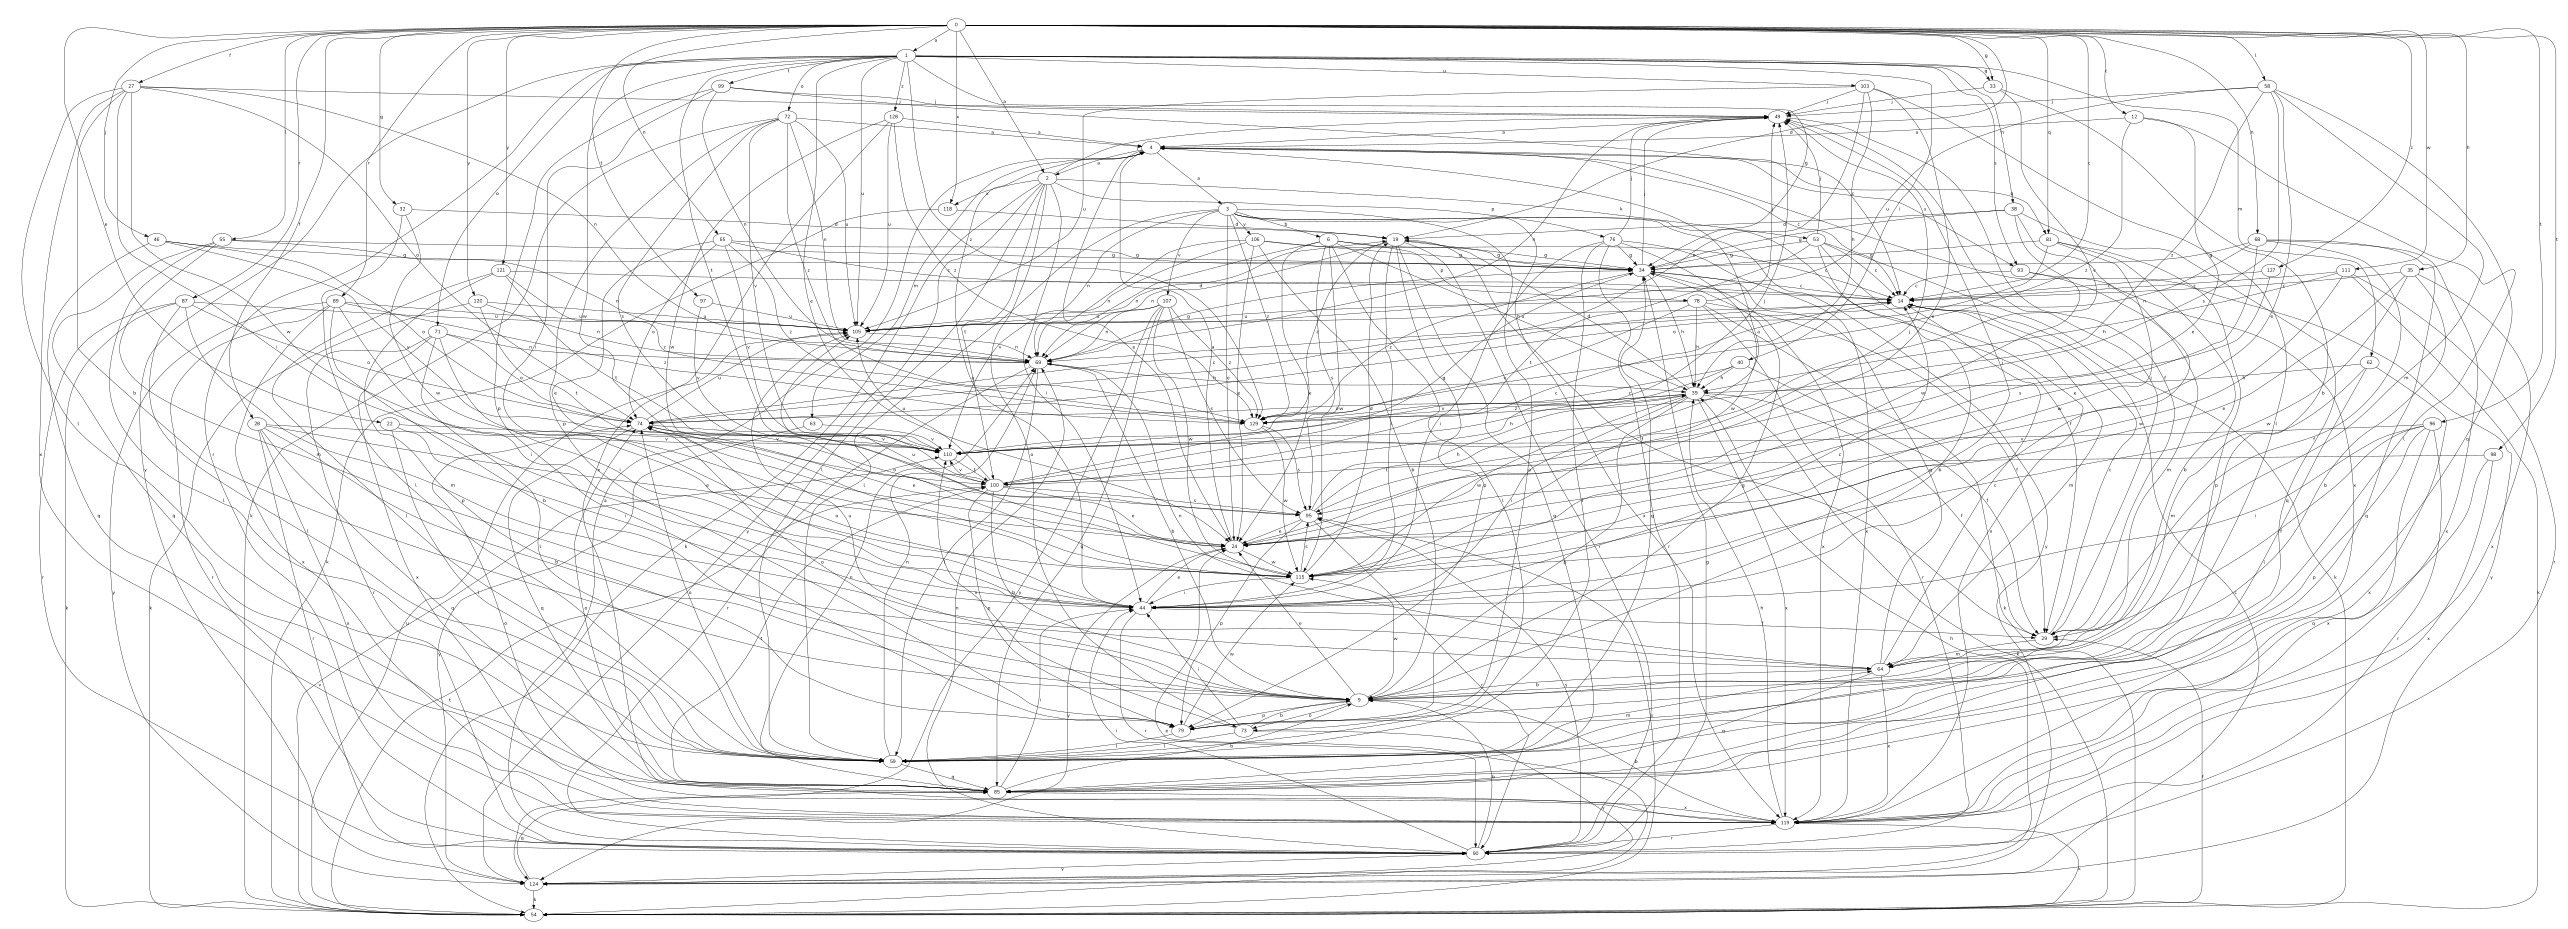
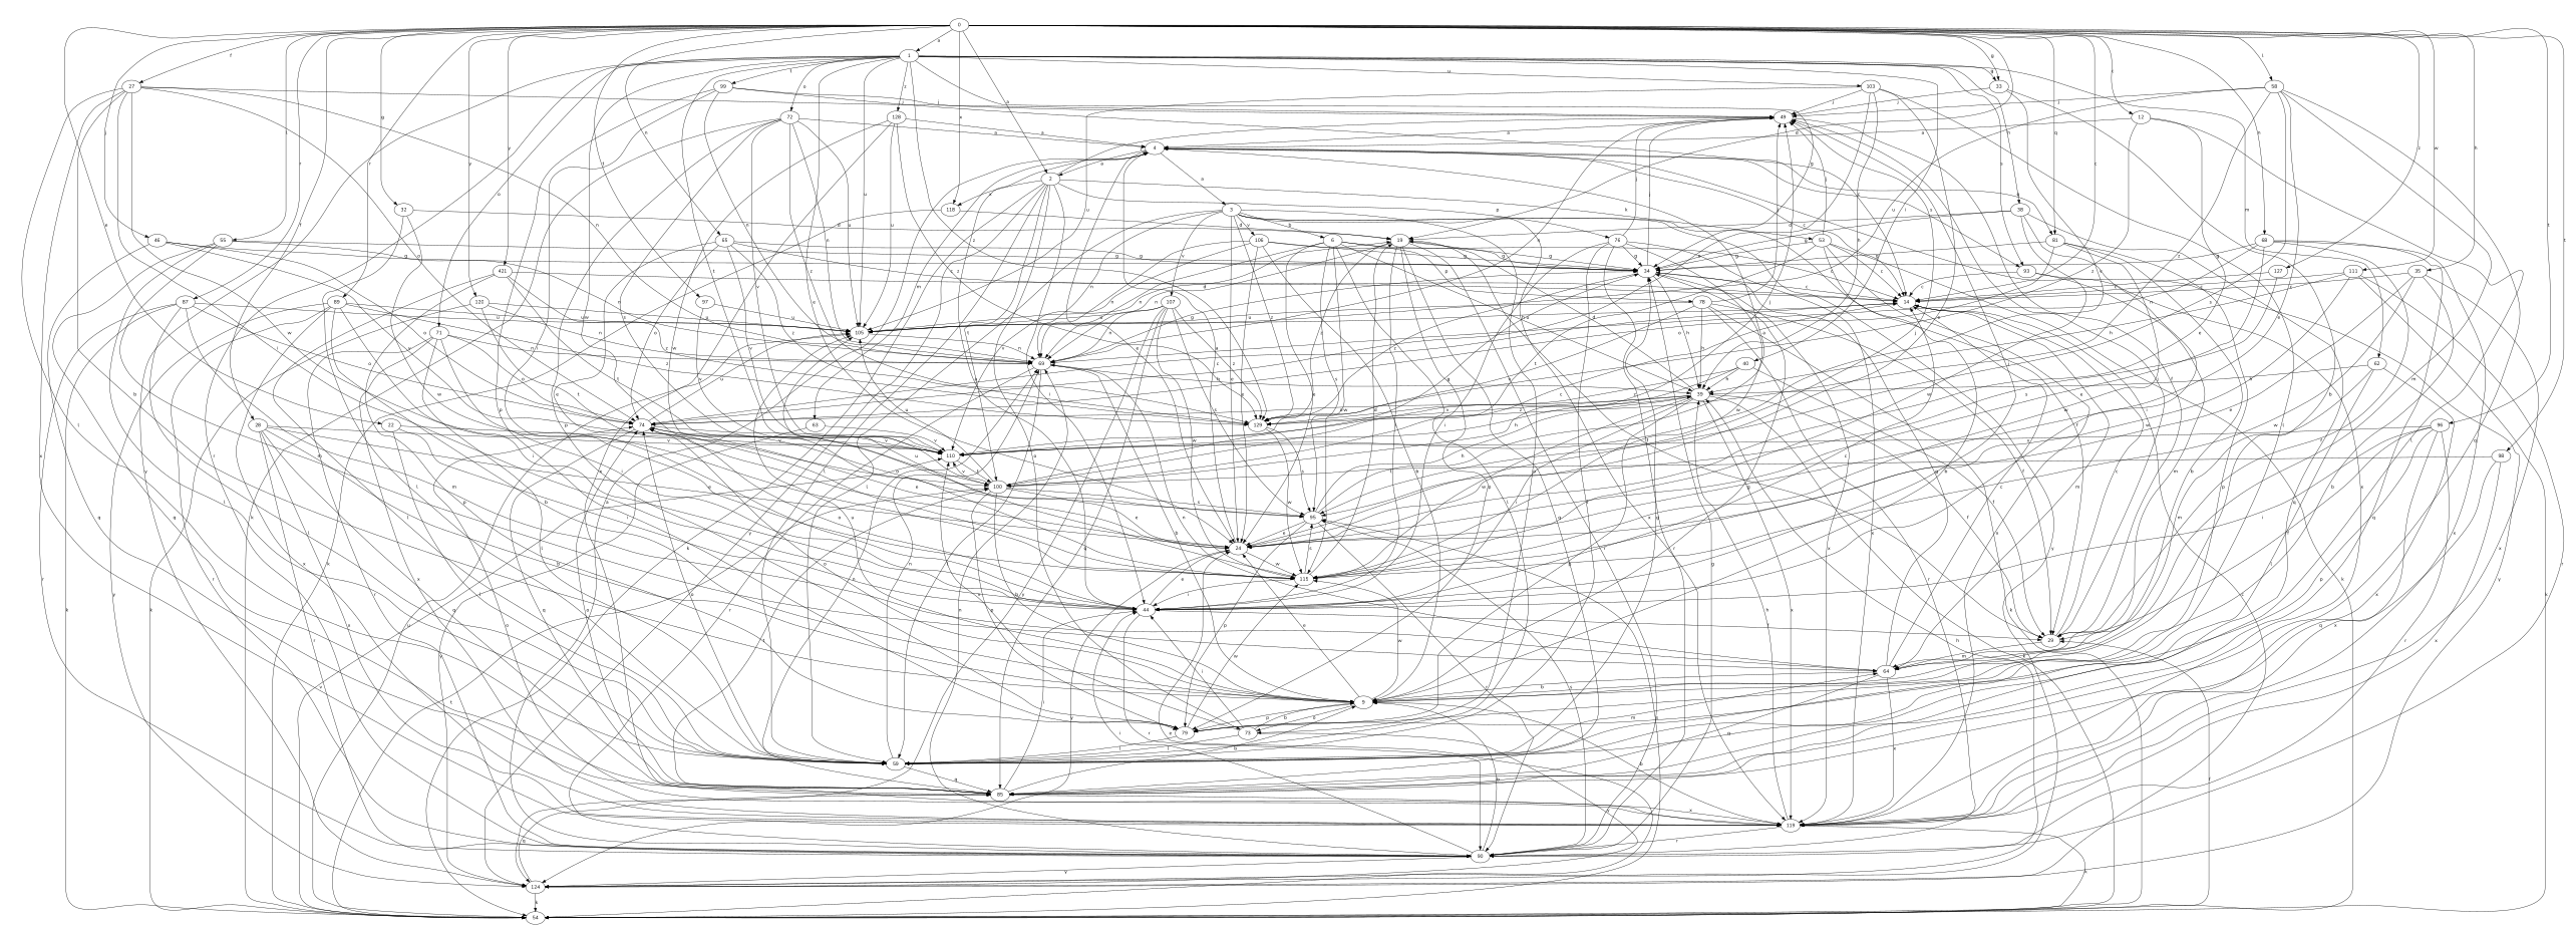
  strict digraph {
    fontname=Nunito
    node [fontname=Nunito]
    edge [fontname=Nunito]
    0
    1
    2
    12
    14
    19
    22
    27
    28
    32
    33
    35
    46
    55
    58
    65
    68
    81
    87
    89
    96
    97
    98
    111
    118
    120
-   121
+   121 [label=421]
    127
    24
    34
    38
    40
    62
    71
    72
    90
    93
    99
    100
    103
    105
    115
    124
    128
    129
    44
    49
    53
    54
    59
    73
    76
    4
    64
    29
    69
    79
    85
    110
    119
    9
    74
    95
    39
    3
    6
    106
    107
    78
    63
    0 -> 1 [label=a]
    0 -> 2 [label=a]
    0 -> 12 [label=c]
    0 -> 14 [label=c]
    0 -> 19 [label=d]
    0 -> 22 [label=e]
    0 -> 27 [label=f]
    0 -> 28 [label=f]
    0 -> 32 [label=g]
    0 -> 33 [label=g]
    0 -> 35 [label=h]
    0 -> 46 [label=j]
    0 -> 55 [label=l]
    0 -> 58 [label=l]
    0 -> 65 [label=n]
    0 -> 68 [label=n]
    0 -> 81 [label=q]
    0 -> 87 [label=r]
    0 -> 89 [label=r]
    0 -> 96 [label=t]
    0 -> 97 [label=t]
    0 -> 98 [label=t]
    0 -> 111 [label=w]
    0 -> 118 [label=x]
    0 -> 120 [label=y]
    0 -> 121 [label=y]
    0 -> 127 [label=z]
    1 -> 33 [label=g]
    1 -> 24 [label=e]
    1 -> 34 [label=g]
    1 -> 38 [label=h]
    1 -> 40 [label=i]
    1 -> 62 [label=m]
    1 -> 71 [label=o]
    1 -> 72 [label=o]
    1 -> 90 [label=r]
    1 -> 93 [label=s]
    1 -> 99 [label=t]
    1 -> 100 [label=t]
    1 -> 103 [label=u]
    1 -> 105 [label=u]
    1 -> 115 [label=w]
    1 -> 124 [label=y]
    1 -> 128 [label=z]
    1 -> 129 [label=z]
    2 -> 118 [label=x]
    2 -> 100 [label=t]
    2 -> 124 [label=y]
    2 -> 44 [label=i]
    2 -> 49 [label=j]
    2 -> 53 [label=k]
    2 -> 54 [label=k]
    2 -> 59 [label=l]
    2 -> 73 [label=o]
    2 -> 76 [label=p]
    12 -> 24 [label=e]
    12 -> 129 [label=z]
    12 -> 59 [label=l]
    12 -> 4 [label=a]
    14 -> 105 [label=u]
    14 -> 64 [label=m]
    19 -> 34 [label=g]
    19 -> 90 [label=r]
    19 -> 129 [label=z]
    19 -> 44 [label=i]
    19 -> 29 [label=f]
    19 -> 69 [label=n]
    19 -> 79 [label=p]
    19 -> 85 [label=q]
    22 -> 44 [label=i]
    22 -> 59 [label=l]
    22 -> 110 [label=v]
    27 -> 115 [label=w]
    27 -> 44 [label=i]
    27 -> 49 [label=j]
    27 -> 59 [label=l]
    27 -> 69 [label=n]
    27 -> 119 [label=x]
    27 -> 9 [label=b]
    27 -> 74 [label=o]
    28 -> 24 [label=e]
    28 -> 90 [label=r]
    28 -> 85 [label=q]
    28 -> 110 [label=v]
    28 -> 119 [label=x]
    28 -> 9 [label=b]
    32 -> 19 [label=d]
    32 -> 115 [label=w]
    32 -> 59 [label=l]
    33 -> 49 [label=j]
    33 -> 110 [label=v]
    33 -> 9 [label=b]
    35 -> 14 [label=c]
    35 -> 24 [label=e]
    35 -> 115 [label=w]
    35 -> 119 [label=x]
    35 -> 9 [label=b]
    46 -> 34 [label=g]
    46 -> 85 [label=q]
    46 -> 110 [label=v]
    46 -> 74 [label=o]
    55 -> 34 [label=g]
    55 -> 59 [label=l]
    55 -> 64 [label=m]
    55 -> 69 [label=n]
    55 -> 85 [label=q]
    58 -> 24 [label=e]
    58 -> 105 [label=u]
    58 -> 129 [label=z]
    58 -> 49 [label=j]
    58 -> 64 [label=m]
    58 -> 85 [label=q]
    58 -> 95 [label=s]
    65 -> 14 [label=c]
    65 -> 24 [label=e]
    65 -> 34 [label=g]
    65 -> 129 [label=z]
    65 -> 110 [label=v]
    65 -> 74 [label=o]
    68 -> 24 [label=e]
    68 -> 34 [label=g]
    68 -> 29 [label=f]
    68 -> 69 [label=n]
    68 -> 85 [label=q]
    68 -> 119 [label=x]
    81 -> 34 [label=g]
    81 -> 115 [label=w]
    81 -> 79 [label=p]
    81 -> 9 [label=b]
    81 -> 74 [label=o]
    87 -> 90 [label=r]
    87 -> 105 [label=u]
    87 -> 54 [label=k]
    87 -> 59 [label=l]
    87 -> 64 [label=m]
    87 -> 74 [label=o]
    89 -> 90 [label=r]
    89 -> 105 [label=u]
    89 -> 124 [label=y]
    89 -> 129 [label=z]
    89 -> 44 [label=i]
    89 -> 119 [label=x]
    89 -> 9 [label=b]
    96 -> 90 [label=r]
    96 -> 44 [label=i]
    96 -> 29 [label=f]
    96 -> 79 [label=p]
    96 -> 110 [label=v]
    96 -> 119 [label=x]
    97 -> 105 [label=u]
    97 -> 110 [label=v]
    98 -> 100 [label=t]
    98 -> 85 [label=q]
    98 -> 119 [label=x]
    111 -> 14 [label=c]
    111 -> 90 [label=r]
    111 -> 115 [label=w]
    111 -> 54 [label=k]
    111 -> 39 [label=h]
    118 -> 19 [label=d]
    118 -> 54 [label=k]
    120 -> 100 [label=t]
    120 -> 105 [label=u]
    120 -> 54 [label=k]
    120 -> 69 [label=n]
    121 -> 14 [label=c]
    121 -> 100 [label=t]
    121 -> 129 [label=z]
    121 -> 59 [label=l]
    121 -> 79 [label=p]
    127 -> 14 [label=c]
    127 -> 95 [label=s]
    24 -> 115 [label=w]
    24 -> 124 [label=y]
    24 -> 49 [label=j]
    24 -> 4 [label=a]
    34 -> 14 [label=c]
    34 -> 129 [label=z]
    34 -> 49 [label=j]
    34 -> 119 [label=x]
    34 -> 39 [label=h]
    38 -> 19 [label=d]
    38 -> 34 [label=g]
    38 -> 115 [label=w]
    38 -> 44 [label=i]
    38 -> 85 [label=q]
    40 -> 129 [label=z]
    40 -> 29 [label=f]
    40 -> 110 [label=v]
    40 -> 39 [label=h]
    62 -> 59 [label=l]
    62 -> 64 [label=m]
    62 -> 119 [label=x]
    62 -> 39 [label=h]
    71 -> 90 [label=r]
    71 -> 44 [label=i]
    71 -> 59 [label=l]
    71 -> 69 [label=n]
    71 -> 119 [label=x]
    71 -> 74 [label=o]
    72 -> 105 [label=u]
    72 -> 129 [label=z]
    72 -> 54 [label=k]
    72 -> 4 [label=a]
    72 -> 69 [label=n]
    72 -> 79 [label=p]
    72 -> 110 [label=v]
    72 -> 95 [label=s]
    90 -> 34 [label=g]
    90 -> 124 [label=y]
    90 -> 44 [label=i]
    90 -> 4 [label=a]
    90 -> 69 [label=n]
    90 -> 9 [label=b]
    90 -> 95 [label=s]
    93 -> 14 [label=c]
    93 -> 124 [label=y]
    93 -> 64 [label=m]
    99 -> 14 [label=c]
    99 -> 44 [label=i]
    99 -> 49 [label=j]
    99 -> 69 [label=n]
    99 -> 79 [label=p]
    100 -> 14 [label=c]
    100 -> 24 [label=e]
    100 -> 34 [label=g]
    100 -> 105 [label=u]
    100 -> 49 [label=j]
    100 -> 79 [label=p]
    100 -> 110 [label=v]
    100 -> 9 [label=b]
    100 -> 95 [label=s]
    103 -> 24 [label=e]
    103 -> 105 [label=u]
    103 -> 49 [label=j]
    103 -> 59 [label=l]
    103 -> 74 [label=o]
    103 -> 39 [label=h]
    105 -> 19 [label=d]
    105 -> 69 [label=n]
    115 -> 19 [label=d]
    115 -> 105 [label=u]
    115 -> 44 [label=i]
    115 -> 95 [label=s]
    124 -> 14 [label=c]
    124 -> 54 [label=k]
    124 -> 85 [label=q]
    124 -> 39 [label=h]
    128 -> 105 [label=u]
    128 -> 115 [label=w]
    128 -> 129 [label=z]
    128 -> 4 [label=a]
    128 -> 119 [label=x]
    129 -> 115 [label=w]
    129 -> 95 [label=s]
    44 -> 14 [label=c]
    44 -> 24 [label=e]
    44 -> 90 [label=r]
    44 -> 49 [label=j]
    44 -> 4 [label=a]
    44 -> 29 [label=f]
    44 -> 74 [label=o]
    49 -> 4 [label=a]
    49 -> 29 [label=f]
    49 -> 69 [label=n]
    53 -> 14 [label=c]
    53 -> 34 [label=g]
    53 -> 100 [label=t]
    53 -> 49 [label=j]
    53 -> 54 [label=k]
    53 -> 119 [label=x]
    53 -> 9 [label=b]
    54 -> 24 [label=e]
    54 -> 100 [label=t]
    54 -> 105 [label=u]
    54 -> 29 [label=f]
    54 -> 110 [label=v]
    54 -> 95 [label=s]
    59 -> 34 [label=g]
    59 -> 64 [label=m]
    59 -> 69 [label=n]
    59 -> 85 [label=q]
    59 -> 74 [label=o]
    73 -> 124 [label=y]
    73 -> 44 [label=i]
    73 -> 59 [label=l]
    73 -> 110 [label=v]
    73 -> 9 [label=b]
    76 -> 34 [label=g]
    76 -> 90 [label=r]
    76 -> 115 [label=w]
    76 -> 44 [label=i]
    76 -> 49 [label=j]
    76 -> 59 [label=l]
    76 -> 119 [label=x]
    4 -> 2 [label=a]
    4 -> 14 [label=c]
    4 -> 81 [label=q]
    4 -> 24 [label=e]
    4 -> 93 [label=s]
    4 -> 119 [label=x]
    4 -> 3 [label=a]
    4 -> 63 [label=m]
    64 -> 14 [label=c]
    64 -> 34 [label=g]
    64 -> 69 [label=n]
    64 -> 85 [label=q]
    64 -> 119 [label=x]
    64 -> 9 [label=b]
    29 -> 14 [label=c]
    29 -> 49 [label=j]
    29 -> 64 [label=m]
    69 -> 34 [label=g]
    69 -> 90 [label=r]
    69 -> 59 [label=l]
    69 -> 9 [label=b]
    69 -> 39 [label=h]
    79 -> 115 [label=w]
    79 -> 59 [label=l]
    85 -> 100 [label=t]
    85 -> 44 [label=i]
    85 -> 69 [label=n]
    85 -> 119 [label=x]
    85 -> 9 [label=b]
    85 -> 74 [label=o]
    110 -> 100 [label=t]
    110 -> 39 [label=h]
    119 -> 90 [label=r]
    119 -> 54 [label=k]
    119 -> 9 [label=b]
    119 -> 74 [label=o]
    119 -> 39 [label=h]
    9 -> 24 [label=e]
    9 -> 34 [label=g]
    9 -> 105 [label=u]
    9 -> 115 [label=w]
    9 -> 73 [label=o]
    9 -> 79 [label=p]
    9 -> 74 [label=o]
    74 -> 14 [label=c]
    74 -> 24 [label=e]
    74 -> 105 [label=u]
    74 -> 85 [label=q]
    74 -> 110 [label=v]
    95 -> 24 [label=e]
    95 -> 90 [label=r]
    95 -> 4 [label=a]
    95 -> 79 [label=p]
    95 -> 74 [label=o]
    95 -> 39 [label=h]
    39 -> 19 [label=d]
    39 -> 115 [label=w]
    39 -> 129 [label=z]
    39 -> 44 [label=i]
    39 -> 54 [label=k]
    39 -> 29 [label=f]
    39 -> 79 [label=p]
    39 -> 119 [label=x]
    39 -> 74 [label=o]
    3 -> 24 [label=e]
    3 -> 124 [label=y]
    3 -> 129 [label=z]
    3 -> 59 [label=l]
    3 -> 73 [label=o]
    3 -> 29 [label=f]
    3 -> 69 [label=n]
    3 -> 119 [label=x]
    3 -> 6 [label=b]
    3 -> 106 [label=v]
    3 -> 107 [label=v]
    6 -> 24 [label=e]
    6 -> 34 [label=g]
    6 -> 115 [label=w]
    6 -> 59 [label=l]
    6 -> 69 [label=n]
    6 -> 95 [label=s]
    6 -> 39 [label=h]
    6 -> 78 [label=p]
    106 -> 14 [label=c]
    106 -> 24 [label=e]
    106 -> 34 [label=g]
    106 -> 69 [label=n]
    106 -> 110 [label=v]
    106 -> 9 [label=b]
    107 -> 105 [label=u]
    107 -> 115 [label=w]
    107 -> 124 [label=y]
    107 -> 129 [label=z]
    107 -> 69 [label=n]
    107 -> 85 [label=q]
    107 -> 95 [label=s]
    78 -> 90 [label=r]
    78 -> 105 [label=u]
    78 -> 49 [label=j]
    78 -> 54 [label=k]
    78 -> 29 [label=f]
    78 -> 110 [label=v]
    78 -> 39 [label=h]
    63 -> 124 [label=y]
    63 -> 110 [label=v]
  }
